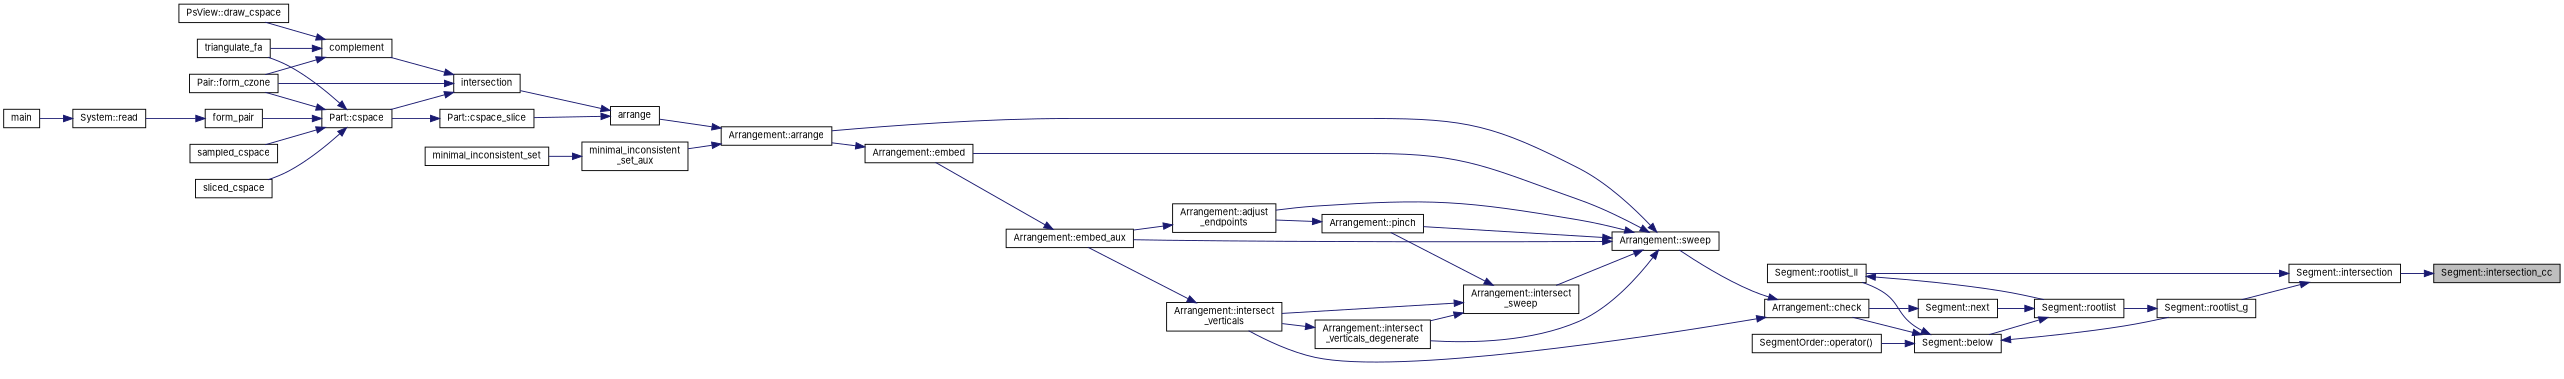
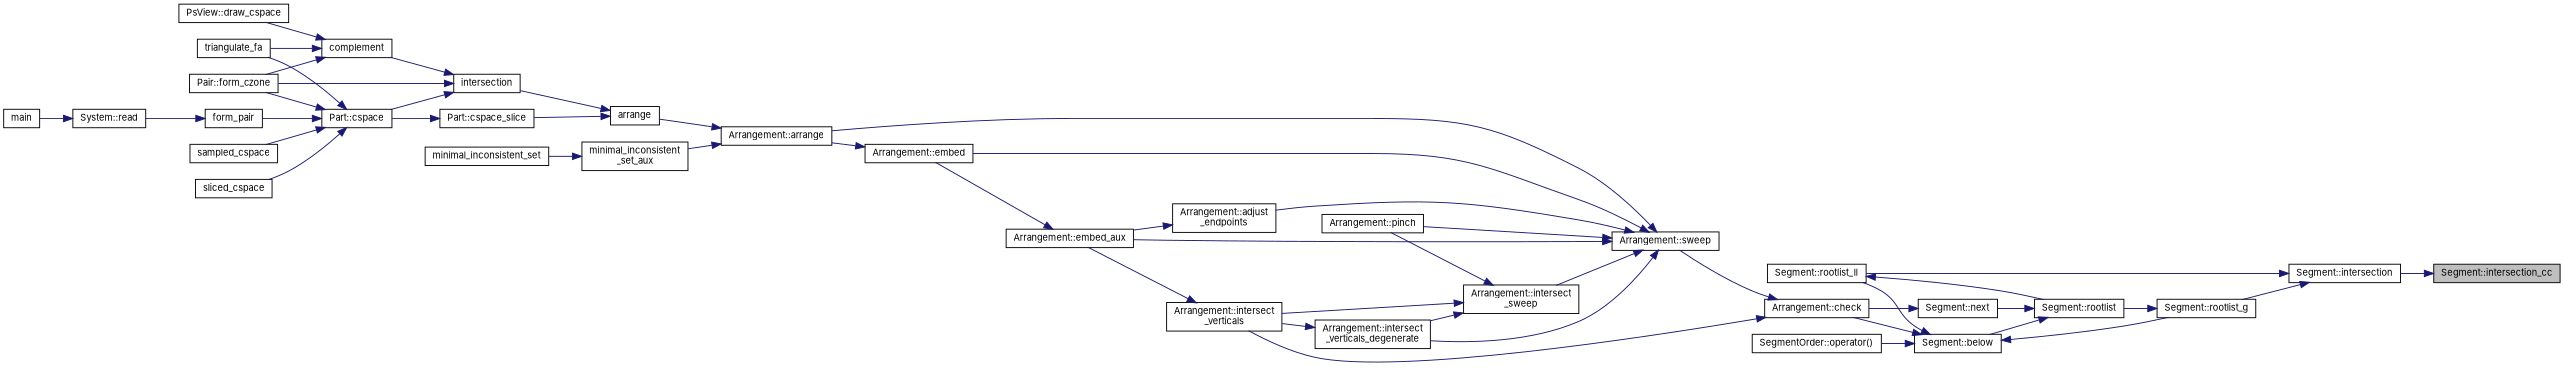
  digraph {
    fontname=Inter
    rankdir=RL
    node [color=black fillcolor=white fontname=Inter fontsize=10 shape=record style=filled]
    edge [color=midnightblue dir=back fontname=Inter fontsize=10 labelfontname=Helvetica labelfontsize=10 style=solid]
    n1 [fillcolor=grey75 fontcolor=black height=0.2 label="Segment::intersection_cc" width=0.4]
    n2 [height=0.2 label="Segment::intersection" width=0.4]
    n3 [height=0.2 label="Segment::rootlist_g" width=0.4]
    n4 [height=0.2 label="Segment::rootlist_ll" width=0.4]
    n5 [height=0.2 label="Segment::rootlist" width=0.4]
    n6 [height=0.2 label="Segment::below" width=0.4]
    n7 [height=0.2 label="Segment::next" width=0.4]
    n8 [height=0.2 label="Arrangement::check" width=0.4]
    n9 [height=0.2 label="SegmentOrder::operator()" width=0.4]
    n10 [height=0.2 label="Arrangement::sweep" width=0.4]
    n11 [height=0.2 label="Arrangement::intersect\l_verticals" width=0.4]
    n12 [height=0.2 label="Arrangement::adjust\l_endpoints" width=0.4]
    n13 [height=0.2 label="Arrangement::embed_aux" width=0.4]
    n14 [height=0.2 label="Arrangement::embed" width=0.4]
    n15 [height=0.2 label="Arrangement::arrange" width=0.4]
    n16 [height=0.2 label="Arrangement::intersect\l_sweep" width=0.4]
    n17 [height=0.2 label="Arrangement::intersect\l_verticals_degenerate" width=0.4]
    n18 [height=0.2 label="Arrangement::pinch" width=0.4]
    n19 [height=0.2 label=arrange width=0.4]
    n20 [height=0.2 label="minimal_inconsistent\l_set_aux" width=0.4]
    n21 [height=0.2 label="Part::cspace_slice" width=0.4]
    n22 [height=0.2 label=intersection width=0.4]
    n23 [height=0.2 label=minimal_inconsistent_set width=0.4]
    n24 [height=0.2 label=complement width=0.4]
    n25 [height=0.2 label="PsView::draw_cspace" width=0.4]
    n26 [height=0.2 label="Pair::form_czone" width=0.4]
    n27 [height=0.2 label=triangulate_fa width=0.4]
    n28 [height=0.2 label="Part::cspace" width=0.4]
    n29 [height=0.2 label=form_pair width=0.4]
    n30 [height=0.2 label=sampled_cspace width=0.4]
    n31 [height=0.2 label=sliced_cspace width=0.4]
    n32 [height=0.2 label="System::read" width=0.4]
    n33 [height=0.2 label=main width=0.4]
    n1 -> n2
    n2 -> n3
    n2 -> n4
    n3 -> n5
    n4 -> n5
    n5 -> n6
    n5 -> n7
    n6 -> n3
    n6 -> n4
    n6 -> n8
    n6 -> n9
    n7 -> n8
    n8 -> n10
    n8 -> n11
    n10 -> n12
    n10 -> n13
    n10 -> n14
    n10 -> n15
    n10 -> n16
    n10 -> n17
    n10 -> n18
    n11 -> n13
    n12 -> n13
    n13 -> n14
    n14 -> n15
    n15 -> n19
    n15 -> n20
    n16 -> n11
    n16 -> n17
    n16 -> n18
    n17 -> n11
-   n18 -> n12
    n19 -> n21
    n19 -> n22
    n20 -> n23
    n21 -> n28
    n22 -> n24
    n22 -> n26
    n22 -> n28
    n24 -> n25
    n24 -> n26
    n24 -> n27
    n28 -> n26
    n28 -> n27
    n28 -> n29
    n28 -> n30
    n28 -> n31
    n29 -> n32
    n32 -> n33
  }
